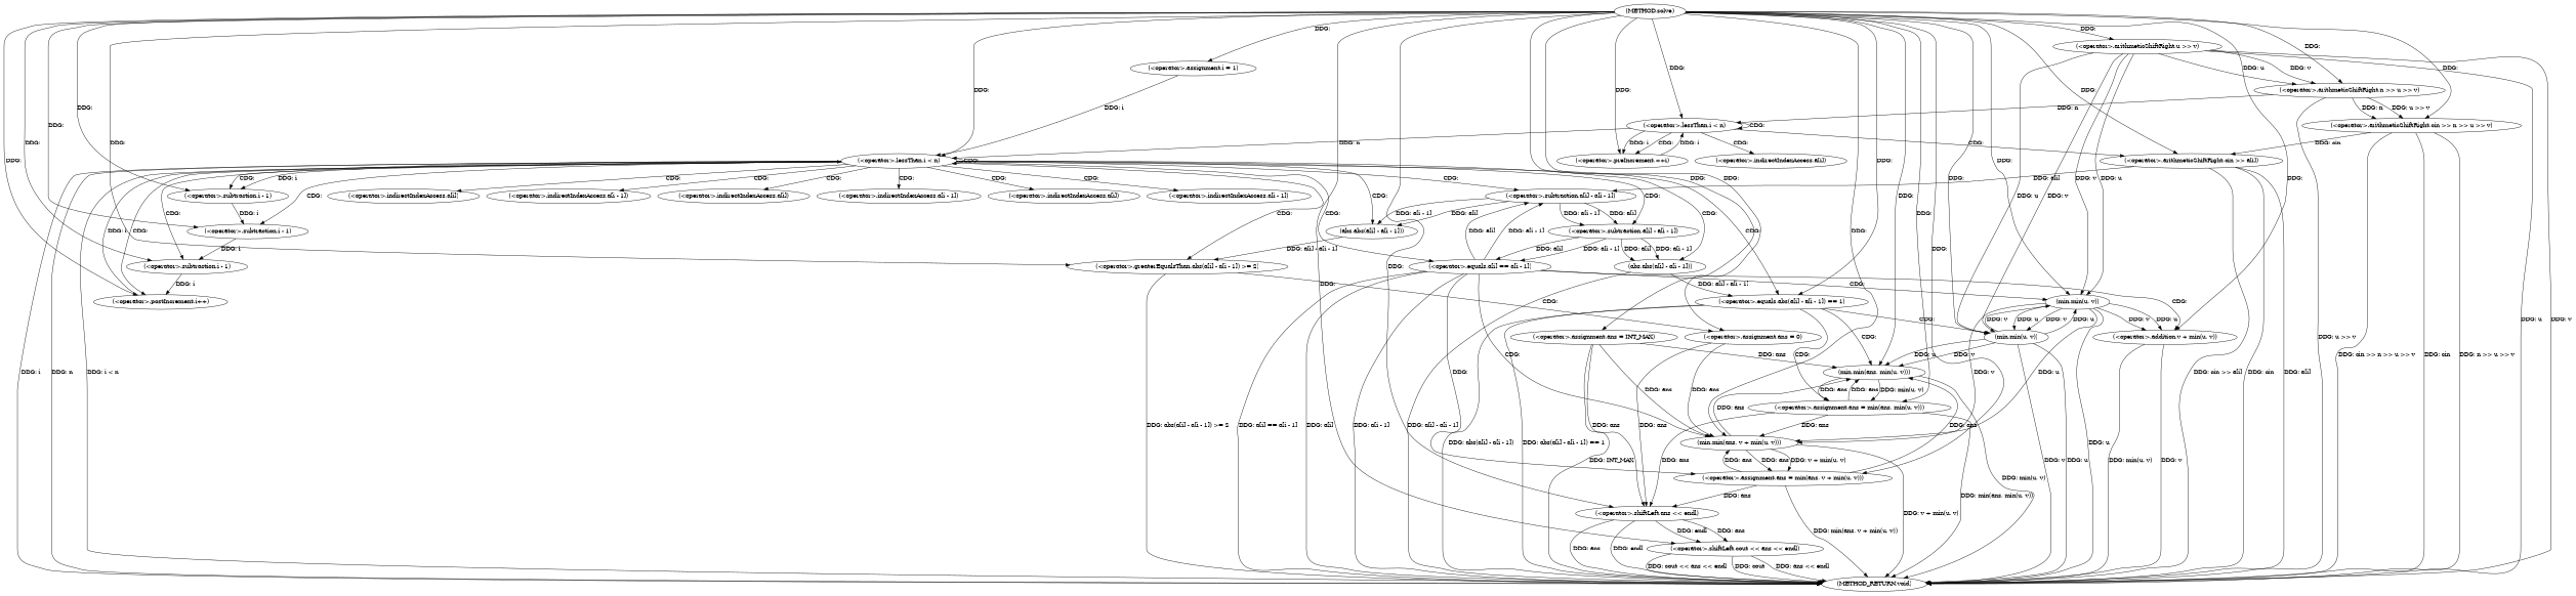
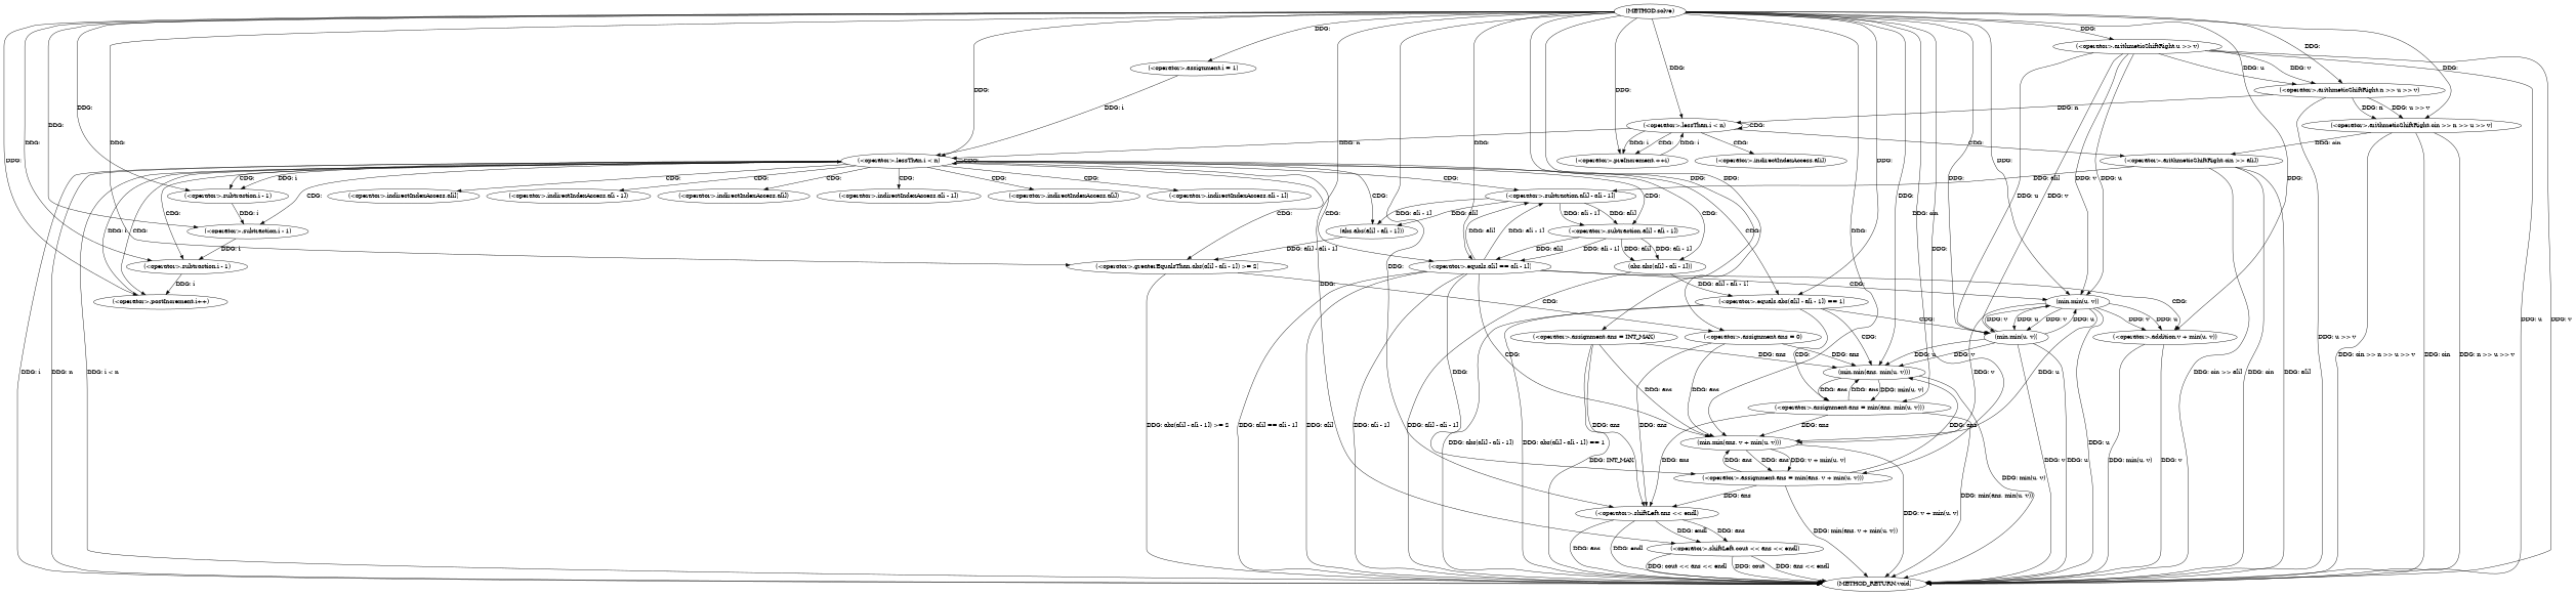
  digraph {
    n1 [label="(METHOD,solve)"]
    n2 [label="(<operator>.arithmeticShiftRight,cin >> n >> u >> v)"]
    n3 [label="(<operator>.assignment,ans = INT_MAX)"]
    n4 [label="(<operator>.shiftLeft,cout << ans << endl)"]
    n5 [label="(<operator>.lessThan,i < n)"]
    n6 [label="(<operator>.preIncrement,++i)"]
    n7 [label="(<operator>.arithmeticShiftRight,cin >> a[i])"]
    n8 [label="(<operator>.assignment,i = 1)"]
    n9 [label="(<operator>.lessThan,i < n)"]
    n10 [label="(<operator>.postIncrement,i++)"]
    n11 [label="(<operator>.arithmeticShiftRight,n >> u >> v)"]
    n12 [label="(<operator>.shiftLeft,ans << endl)"]
    n13 [label="(<operator>.arithmeticShiftRight,u >> v)"]
    n14 [label="(<operator>.greaterEqualsThan,abs(a[i] - a[i - 1]) >= 2)"]
    n15 [label="(<operator>.assignment,ans = 0)"]
    n16 [label="(<operator>.equals,abs(a[i] - a[i - 1]) == 1)"]
    n17 [label="(<operator>.assignment,ans = min(ans, min(u, v)))"]
    n18 [label="(<operator>.assignment,ans = min(ans, v + min(u, v)))"]
    n19 [label="(min,min(ans, min(u, v)))"]
    n20 [label="(min,min(ans, v + min(u, v)))"]
    n21 [label="(min,min(u, v))"]
    n22 [label="(<operator>.subtraction,i - 1)"]
    n23 [label="(<operator>.addition,v + min(u, v))"]
    n24 [label="(min,min(u, v))"]
    n25 [label="(<operator>.subtraction,i - 1)"]
    n26 [label="(<operator>.subtraction,i - 1)"]
    n27 [label="(METHOD_RETURN,void)"]
    n28 [label="(<operator>.indirectIndexAccess,a[i])"]
    n29 [label="(<operator>.subtraction,a[i] - a[i - 1])"]
    n30 [label="(<operator>.equals,a[i] == a[i - 1])"]
    n31 [label="(abs,abs(a[i] - a[i - 1]))"]
    n32 [label="(abs,abs(a[i] - a[i - 1]))"]
    n33 [label="(<operator>.subtraction,a[i] - a[i - 1])"]
    n34 [label="(<operator>.indirectIndexAccess,a[i])"]
    n35 [label="(<operator>.indirectIndexAccess,a[i - 1])"]
    n36 [label="(<operator>.indirectIndexAccess,a[i])"]
    n37 [label="(<operator>.indirectIndexAccess,a[i - 1])"]
    n38 [label="(<operator>.indirectIndexAccess,a[i])"]
    n39 [label="(<operator>.indirectIndexAccess,a[i - 1])"]
    n1 -> n2 [label="DDG: "]
    n1 -> n3 [label="DDG: "]
    n1 -> n4 [label="DDG: "]
    n1 -> n5 [label="DDG: "]
    n1 -> n6 [label="DDG: "]
-   n1 -> n7 [label="DDG: "]
+   n1 -> n30 [label="DDG: "]
    n1 -> n8 [label="DDG: "]
    n1 -> n9 [label="DDG: "]
    n1 -> n10 [label="DDG: "]
    n1 -> n11 [label="DDG: "]
    n1 -> n12 [label="DDG: "]
    n1 -> n13 [label="DDG: "]
    n1 -> n14 [label="DDG: "]
    n1 -> n15 [label="DDG: "]
    n1 -> n16 [label="DDG: "]
-   n1 -> n17 [label="DDG: "]
+   n1 -> n17 [label="DDG: cin"]
    n1 -> n18 [label="DDG: "]
    n1 -> n19 [label="DDG: "]
    n1 -> n20 [label="DDG: "]
    n1 -> n21 [label="DDG: "]
    n1 -> n22 [label="DDG: "]
    n1 -> n23 [label="DDG: "]
    n1 -> n24 [label="DDG: "]
    n1 -> n25 [label="DDG: "]
    n1 -> n26 [label="DDG: "]
    n2 -> n7 [label="DDG: cin"]
    n2 -> n27 [label="DDG: cin"]
    n2 -> n27 [label="DDG: n >> u >> v"]
    n2 -> n27 [label="DDG: cin >> n >> u >> v"]
    n3 -> n12 [label="DDG: ans"]
    n3 -> n19 [label="DDG: ans"]
    n3 -> n20 [label="DDG: ans"]
    n3 -> n27 [label="DDG: INT_MAX"]
    n4 -> n27 [label="DDG: ans << endl"]
    n4 -> n27 [label="DDG: cout << ans << endl"]
    n4 -> n27 [label="DDG: cout"]
    n5 -> n5 [label="CDG: "]
    n5 -> n6 [label="DDG: i"]
    n5 -> n6 [label="CDG: "]
    n5 -> n7 [label="CDG: "]
    n5 -> n9 [label="DDG: n"]
    n5 -> n28 [label="CDG: "]
    n6 -> n5 [label="DDG: i"]
    n7 -> n27 [label="DDG: cin"]
    n7 -> n27 [label="DDG: a[i]"]
    n7 -> n27 [label="DDG: cin >> a[i]"]
    n7 -> n29 [label="DDG: a[i]"]
    n8 -> n9 [label="DDG: i"]
    n9 -> n9 [label="CDG: "]
    n9 -> n10 [label="CDG: "]
    n9 -> n14 [label="CDG: "]
    n9 -> n16 [label="CDG: "]
    n9 -> n22 [label="CDG: "]
    n9 -> n25 [label="DDG: i"]
    n9 -> n25 [label="CDG: "]
    n9 -> n26 [label="CDG: "]
    n9 -> n27 [label="DDG: i"]
    n9 -> n27 [label="DDG: n"]
    n9 -> n27 [label="DDG: i < n"]
    n9 -> n29 [label="CDG: "]
    n9 -> n30 [label="CDG: "]
    n9 -> n31 [label="CDG: "]
    n9 -> n32 [label="CDG: "]
    n9 -> n33 [label="CDG: "]
    n9 -> n34 [label="CDG: "]
    n9 -> n35 [label="CDG: "]
    n9 -> n36 [label="CDG: "]
    n9 -> n37 [label="CDG: "]
    n9 -> n38 [label="CDG: "]
    n9 -> n39 [label="CDG: "]
    n10 -> n9 [label="DDG: i"]
    n11 -> n2 [label="DDG: n"]
    n11 -> n2 [label="DDG: u >> v"]
    n11 -> n5 [label="DDG: n"]
    n11 -> n27 [label="DDG: u >> v"]
    n12 -> n4 [label="DDG: endl"]
    n12 -> n4 [label="DDG: ans"]
    n12 -> n27 [label="DDG: ans"]
    n12 -> n27 [label="DDG: endl"]
    n13 -> n11 [label="DDG: u"]
    n13 -> n11 [label="DDG: v"]
    n13 -> n21 [label="DDG: u"]
    n13 -> n21 [label="DDG: v"]
    n13 -> n24 [label="DDG: u"]
    n13 -> n24 [label="DDG: v"]
    n13 -> n27 [label="DDG: u"]
    n13 -> n27 [label="DDG: v"]
    n14 -> n15 [label="CDG: "]
    n14 -> n27 [label="DDG: abs(a[i] - a[i - 1]) >= 2"]
    n15 -> n12 [label="DDG: ans"]
-   n20 -> n19 [label="DDG: ans"]
+   n15 -> n19 [label="DDG: ans"]
    n15 -> n20 [label="DDG: ans"]
    n16 -> n17 [label="CDG: "]
    n16 -> n19 [label="CDG: "]
    n16 -> n21 [label="CDG: "]
    n16 -> n27 [label="DDG: abs(a[i] - a[i - 1])"]
    n16 -> n27 [label="DDG: abs(a[i] - a[i - 1]) == 1"]
    n17 -> n12 [label="DDG: ans"]
    n17 -> n19 [label="DDG: ans"]
    n17 -> n20 [label="DDG: ans"]
    n17 -> n27 [label="DDG: min(ans, min(u, v))"]
    n18 -> n12 [label="DDG: ans"]
    n18 -> n19 [label="DDG: ans"]
    n18 -> n20 [label="DDG: ans"]
    n18 -> n27 [label="DDG: min(ans, v + min(u, v))"]
    n19 -> n17 [label="DDG: min(u, v)"]
    n19 -> n17 [label="DDG: ans"]
    n19 -> n27 [label="DDG: min(u, v)"]
    n20 -> n18 [label="DDG: ans"]
    n20 -> n18 [label="DDG: v + min(u, v)"]
    n20 -> n27 [label="DDG: v + min(u, v)"]
    n21 -> n19 [label="DDG: v"]
    n21 -> n19 [label="DDG: u"]
    n21 -> n24 [label="DDG: u"]
    n21 -> n24 [label="DDG: v"]
    n21 -> n27 [label="DDG: u"]
    n21 -> n27 [label="DDG: v"]
    n22 -> n10 [label="DDG: i"]
    n23 -> n27 [label="DDG: v"]
    n23 -> n27 [label="DDG: min(u, v)"]
    n24 -> n20 [label="DDG: v"]
    n24 -> n20 [label="DDG: u"]
    n24 -> n21 [label="DDG: u"]
    n24 -> n21 [label="DDG: v"]
    n24 -> n23 [label="DDG: v"]
    n24 -> n23 [label="DDG: u"]
    n24 -> n27 [label="DDG: u"]
    n25 -> n26 [label="DDG: i"]
    n26 -> n22 [label="DDG: i"]
    n29 -> n31 [label="DDG: a[i - 1]"]
    n29 -> n31 [label="DDG: a[i]"]
    n29 -> n33 [label="DDG: a[i]"]
    n29 -> n33 [label="DDG: a[i - 1]"]
    n30 -> n18 [label="DDG: "]
    n30 -> n20 [label="CDG: "]
    n30 -> n23 [label="CDG: "]
    n30 -> n24 [label="CDG: "]
    n30 -> n27 [label="DDG: a[i]"]
    n30 -> n27 [label="DDG: a[i - 1]"]
    n30 -> n27 [label="DDG: a[i] == a[i - 1]"]
    n30 -> n29 [label="DDG: a[i]"]
    n30 -> n29 [label="DDG: a[i - 1]"]
    n31 -> n14 [label="DDG: a[i] - a[i - 1]"]
    n32 -> n16 [label="DDG: a[i] - a[i - 1]"]
    n32 -> n27 [label="DDG: a[i] - a[i - 1]"]
    n33 -> n30 [label="DDG: a[i]"]
    n33 -> n30 [label="DDG: a[i - 1]"]
    n33 -> n32 [label="DDG: a[i]"]
    n33 -> n32 [label="DDG: a[i - 1]"]
  }
